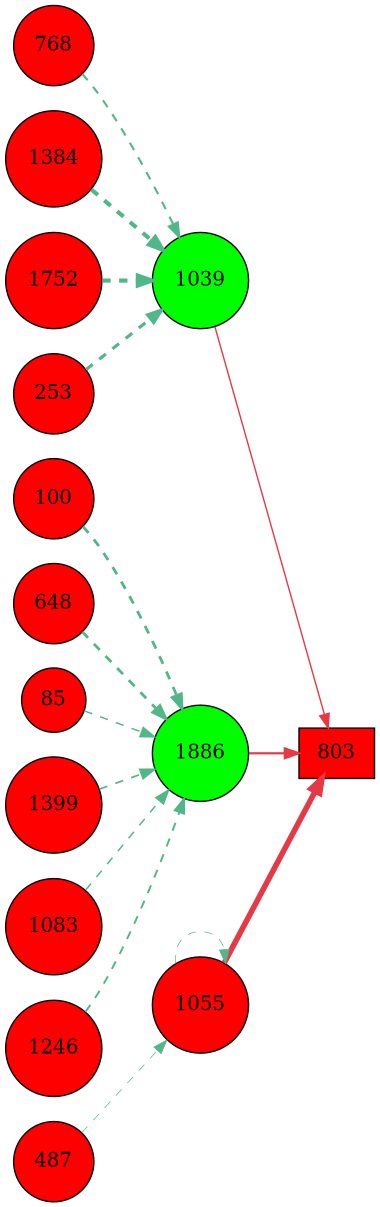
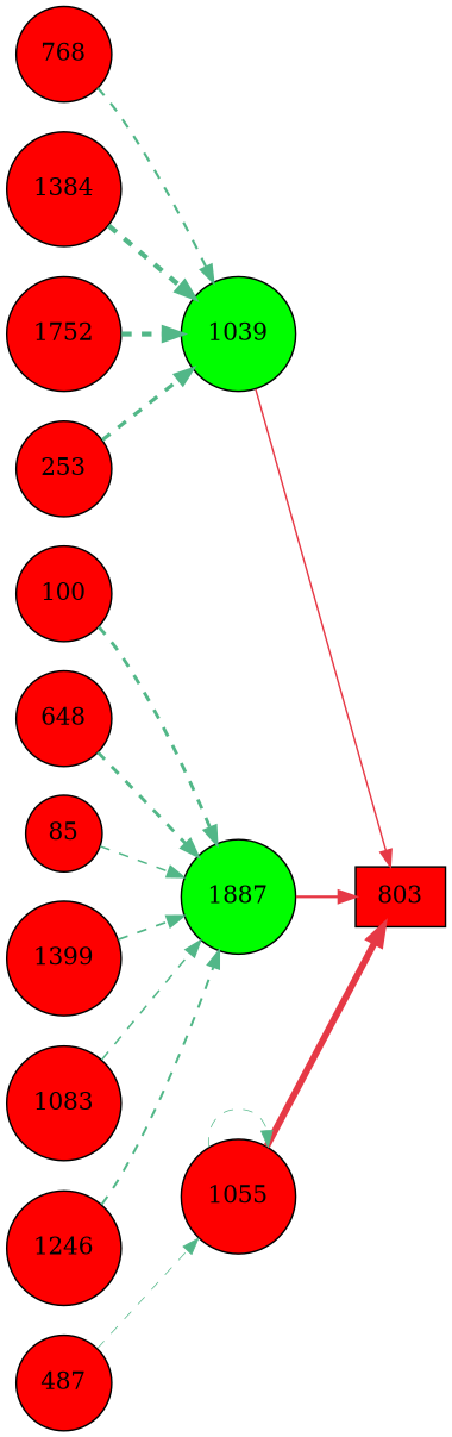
  digraph {
    rankdir=LR
    node [fillcolor="#fe0000" shape=circle style=filled]
    edge [color="#52b788" penwidth=0.50 style=dashed]
    n1 [label=768]
    n2 [fillcolor="#00fe00" label=1039]
    n3 [label=803 shape=box]
    n4 [label=100]
-   n5 [fillcolor="#00fe00" label=1886]
+   n5 [fillcolor="#00fe00" label=1887]
    n6 [label=487]
    n7 [label=1055]
    n8 [label=1384]
    n9 [label=648]
    n10 [label=85]
    n11 [label=1399]
    n12 [label=1752]
    n13 [label=1083]
    n14 [label=253]
    n15 [label=1246]
    n1 -> n2 [penwidth=1.50]
    n2 -> n3 [color="#e63946" penwidth=1.00 style=""]
    n4 -> n5 [penwidth=2.00]
    n5 -> n3 [color="#e63946" penwidth=1.59 style=""]
    n6 -> n7
    n7 -> n3 [color="#e63946" penwidth=4.00 style=""]
    n7 -> n7
    n8 -> n2 [penwidth=2.96]
    n9 -> n5 [penwidth=1.99]
    n10 -> n5 [penwidth=1.04]
    n11 -> n5 [penwidth=1.22]
    n12 -> n2 [penwidth=3.00]
    n13 -> n5 [penwidth=1.05]
    n14 -> n2 [penwidth=2.27]
    n15 -> n5 [penwidth=1.39]
  }
